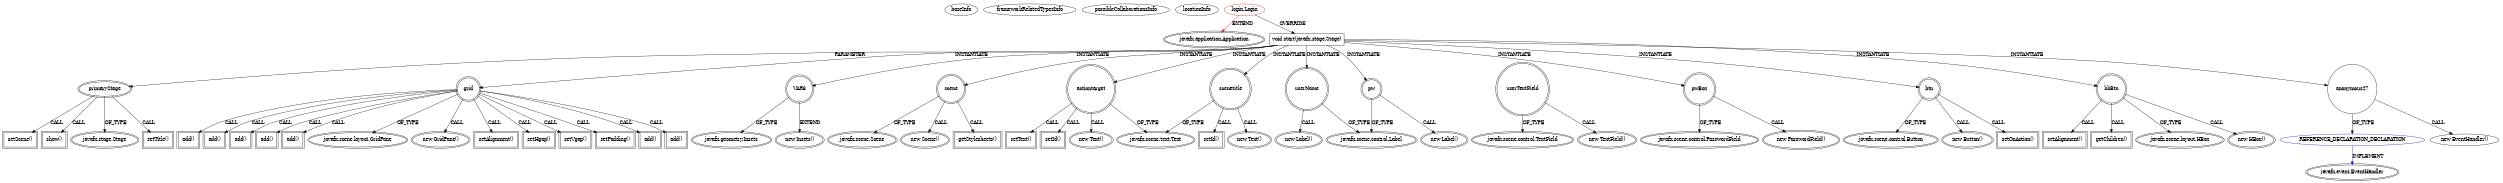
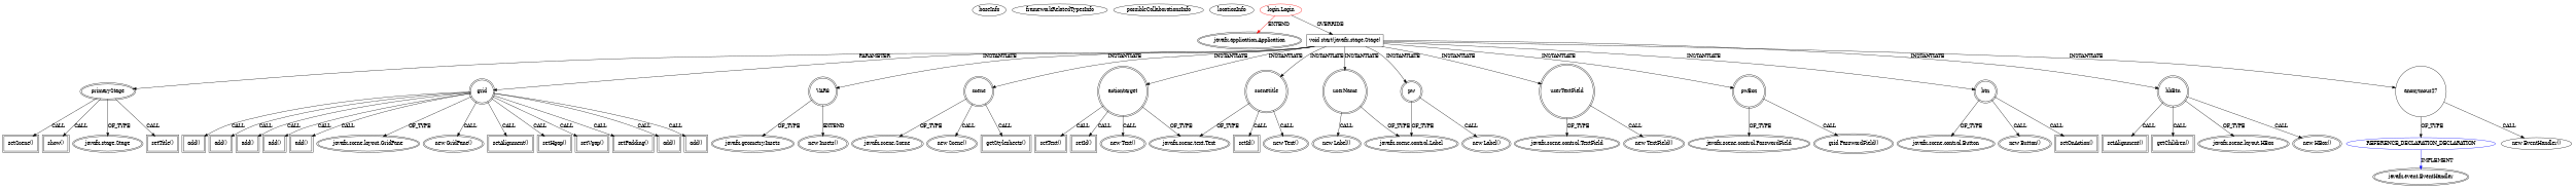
  digraph {
    node [isFrameworkType=true vertexType=INSIDE_CALL peripheries=2]
    baseInfo [category=extension_graph graphId=4540 isAnonymous=false possibleRelation=true isFrameworkType="" vertexType="" peripheries=""]
    frameworkRelatedTypesInfo [0="javafx.application.Application" isFrameworkType="" vertexType="" peripheries=""]
    possibleCollaborationsInfo [0="4540~OVERRIDING_METHOD_DECLARATION-INSTANTIATION-~javafx.application.Application ~javafx.event.EventHandler ~false~true" isFrameworkType="" vertexType="" peripheries=""]
    locationInfo [contextSignature=Login filePath="/theofilis-tutorial-javafx/tutorial-javafx-master/Login/src/login/Login.java" graphId=4540 projectName="theofilis-tutorial-javafx" isFrameworkType="" vertexType="" peripheries=""]
    n5 [color=red isFrameworkType=false label="login.Login" vertexType=ROOT_CLIENT_CLASS_DECLARATION peripheries=""]
    n6 [label="javafx.application.Application" vertexType=FRAMEWORK_CLASS_TYPE]
    n7 [isFrameworkType=false label="void start(javafx.stage.Stage)" shape=box vertexType=OVERRIDING_METHOD_DECLARATION peripheries=""]
    n8 [label=primaryStage vertexType=PARAMETER_DECLARATION]
    n9 [label=grid shape=circle vertexType=VARIABLE_EXPRESION]
    n10 [label=VAR6 shape=circle vertexType=VARIABLE_EXPRESION]
    n11 [label=scene shape=circle vertexType=VARIABLE_EXPRESION]
    n12 [label=scenetitle shape=circle vertexType=VARIABLE_EXPRESION]
    n13 [label=userName shape=circle vertexType=VARIABLE_EXPRESION]
    n14 [label=userTextField shape=circle vertexType=VARIABLE_EXPRESION]
    n15 [label=pw shape=circle vertexType=VARIABLE_EXPRESION]
    n16 [label=pwBox shape=circle vertexType=VARIABLE_EXPRESION]
    n17 [label=btn shape=circle vertexType=VARIABLE_EXPRESION]
    n18 [label=hbBtn shape=circle vertexType=VARIABLE_EXPRESION]
    n19 [label=actiontarget shape=circle vertexType=VARIABLE_EXPRESION]
    n20 [isFrameworkType=false label=anonymous27 shape=circle vertexType=VARIABLE_EXPRESION peripheries=""]
    n21 [label="javafx.stage.Stage" vertexType=FRAMEWORK_CLASS_TYPE]
    n22 [label="setTitle()" shape=box]
    n23 [label="setScene()" shape=box]
    n24 [label="show()" shape=box]
    n25 [label="javafx.scene.layout.GridPane" vertexType=FRAMEWORK_CLASS_TYPE]
    n26 [label="new GridPane()" vertexType=CONSTRUCTOR_CALL]
    n27 [label="setAlignment()" shape=box]
    n28 [label="setHgap()" shape=box]
    n29 [label="setVgap()" shape=box]
    n30 [label="setPadding()" shape=box]
    n31 [label="add()" shape=box]
    n32 [label="add()" shape=box]
    n33 [label="add()" shape=box]
    n34 [label="add()" shape=box]
    n35 [label="add()" shape=box]
    n36 [label="add()" shape=box]
    n37 [label="add()" shape=box]
    n38 [label="javafx.geometry.Insets" vertexType=FRAMEWORK_CLASS_TYPE]
    n39 [label="new Insets()" vertexType=CONSTRUCTOR_CALL]
    n40 [label="javafx.scene.Scene" vertexType=FRAMEWORK_CLASS_TYPE]
    n41 [label="new Scene()" vertexType=CONSTRUCTOR_CALL]
    n42 [label="getStylesheets()" shape=box]
    n43 [label="javafx.scene.text.Text" vertexType=FRAMEWORK_CLASS_TYPE]
    n44 [label="new Text()" vertexType=CONSTRUCTOR_CALL]
    n45 [label="setId()" shape=box]
    n46 [label="javafx.scene.control.Label" vertexType=FRAMEWORK_CLASS_TYPE]
    n47 [label="new Label()" vertexType=CONSTRUCTOR_CALL]
    n48 [label="javafx.scene.control.TextField" vertexType=FRAMEWORK_CLASS_TYPE]
    n49 [label="new TextField()" vertexType=CONSTRUCTOR_CALL]
    n50 [label="new Label()" vertexType=CONSTRUCTOR_CALL]
    n51 [label="javafx.scene.control.PasswordField" vertexType=FRAMEWORK_CLASS_TYPE]
-   n52 [label="new PasswordField()" vertexType=CONSTRUCTOR_CALL]
+   n52 [label="grid PasswordField()" vertexType=CONSTRUCTOR_CALL]
    n53 [label="javafx.scene.control.Button" vertexType=FRAMEWORK_CLASS_TYPE]
    n54 [label="new Button()" vertexType=CONSTRUCTOR_CALL]
    n55 [label="setOnAction()" shape=box]
    n56 [label="javafx.scene.layout.HBox" vertexType=FRAMEWORK_CLASS_TYPE]
    n57 [label="new HBox()" vertexType=CONSTRUCTOR_CALL]
    n58 [label="setAlignment()" shape=box]
    n59 [label="getChildren()" shape=box]
    n60 [label="new Text()" vertexType=CONSTRUCTOR_CALL]
    n61 [label="setText()" shape=box]
    n62 [label="setId()" shape=box]
    n63 [color=blue isFrameworkType=false label=REFERENCE_DECLARATION_DECLARATION vertexType=REFERENCE_ANONYMOUS_DECLARATION peripheries=""]
    n64 [isFrameworkType=false label="new EventHandler()" vertexType=CONSTRUCTOR_CALL peripheries=""]
    n65 [label="javafx.event.EventHandler" vertexType=FRAMEWORK_INTERFACE_TYPE]
    n5 -> n6 [color=red label=EXTEND]
    n5 -> n7 [label=OVERRIDE]
    n7 -> n8 [label=PARAMETER]
    n7 -> n9 [label=INSTANTIATE]
    n7 -> n10 [label=INSTANTIATE]
    n7 -> n11 [label=INSTANTIATE]
    n7 -> n12 [label=INSTANTIATE]
    n7 -> n13 [label=INSTANTIATE]
+   n7 -> n14 [label=INSTANTIATE]
    n7 -> n15 [label=INSTANTIATE]
    n7 -> n16 [label=INSTANTIATE]
    n7 -> n17 [label=INSTANTIATE]
    n7 -> n18 [label=INSTANTIATE]
    n7 -> n19 [label=INSTANTIATE]
    n7 -> n20 [label=INSTANTIATE]
    n8 -> n21 [label=OF_TYPE]
    n8 -> n22 [label=CALL]
    n8 -> n23 [label=CALL]
    n8 -> n24 [label=CALL]
    n9 -> n25 [label=OF_TYPE]
    n9 -> n26 [label=CALL]
    n9 -> n27 [label=CALL]
    n9 -> n28 [label=CALL]
    n9 -> n29 [label=CALL]
    n9 -> n30 [label=CALL]
    n9 -> n31 [label=CALL]
    n9 -> n32 [label=CALL]
    n9 -> n33 [label=CALL]
    n9 -> n34 [label=CALL]
    n9 -> n35 [label=CALL]
    n9 -> n36 [label=CALL]
    n9 -> n37 [label=CALL]
    n10 -> n38 [label=OF_TYPE]
    n10 -> n39 [label=EXTEND]
    n11 -> n40 [label=OF_TYPE]
    n11 -> n41 [label=CALL]
    n11 -> n42 [label=CALL]
    n12 -> n43 [label=OF_TYPE]
    n12 -> n44 [label=CALL]
    n12 -> n45 [label=CALL]
    n13 -> n46 [label=OF_TYPE]
    n13 -> n47 [label=CALL]
    n14 -> n48 [label=OF_TYPE]
    n14 -> n49 [label=CALL]
    n15 -> n46 [label=OF_TYPE]
    n15 -> n50 [label=CALL]
    n16 -> n51 [label=OF_TYPE]
    n16 -> n52 [label=CALL]
    n17 -> n53 [label=OF_TYPE]
    n17 -> n54 [label=CALL]
    n17 -> n55 [label=CALL]
    n18 -> n56 [label=OF_TYPE]
    n18 -> n57 [label=CALL]
    n18 -> n58 [label=CALL]
    n18 -> n59 [label=CALL]
    n19 -> n43 [label=OF_TYPE]
    n19 -> n60 [label=CALL]
    n19 -> n61 [label=CALL]
    n19 -> n62 [label=CALL]
    n20 -> n63 [label=OF_TYPE]
    n20 -> n64 [label=CALL]
    n63 -> n65 [color=blue label=IMPLEMENT]
  }
